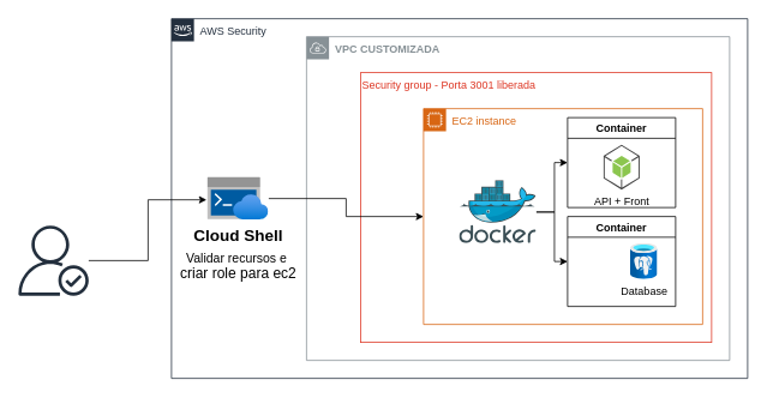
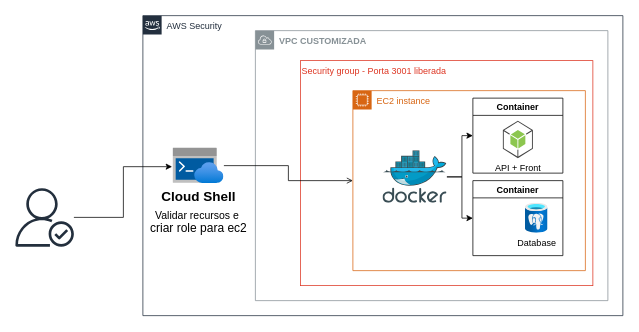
  <mxCell id="0" />
  <mxCell id="1" parent="0" />
  <mxCell id="2" value="AWS Security" style="points=[[0,0],[0.25,0],[0.5,0],[0.75,0],[1,0],[1,0.25],[1,0.5],[1,0.75],[1,1],[0.75,1],[0.5,1],[0.25,1],[0,1],[0,0.75],[0,0.5],[0,0.25]];outlineConnect=0;gradientColor=none;html=1;whiteSpace=wrap;fontSize=12;fontStyle=0;shape=mxgraph.aws4.group;grIcon=mxgraph.aws4.group_aws_cloud_alt;strokeColor=#232F3E;fillColor=none;verticalAlign=top;align=left;spacingLeft=30;fontColor=#232F3E;dashed=0;labelBackgroundColor=#ffffff;container=1;pointerEvents=0;collapsible=0;recursiveResize=0;" parent="1" vertex="1"><mxGeometry x="190" y="20" width="640" height="400" as="geometry" /></mxCell>
  <mxCell id="3" value="&lt;b&gt;&lt;font style=&quot;font-size: 18px;&quot;&gt;Cloud Shell&lt;/font&gt;&lt;/b&gt;" style="image;aspect=fixed;html=1;points=[];align=center;fontSize=12;image=img/lib/azure2/other/Azure_Cloud_Shell.svg;" vertex="1" parent="2"><mxGeometry x="40" y="176.4" width="68" height="47.2" as="geometry" /></mxCell>
  <mxCell id="4" value="&lt;font style=&quot;font-size: 14px;&quot;&gt;Validar recursos&amp;nbsp;&lt;/font&gt;&lt;font style=&quot;background-color: initial; font-size: 14px;&quot;&gt;e&amp;nbsp;&lt;/font&gt;&lt;div&gt;&lt;span style=&quot;background-color: initial; font-size: medium;&quot;&gt;criar role para ec2&lt;/span&gt;&lt;/div&gt;" style="text;html=1;align=center;verticalAlign=middle;resizable=0;points=[];autosize=1;strokeColor=none;fillColor=none;" vertex="1" parent="2"><mxGeometry x="-1" y="250" width="150" height="50" as="geometry" /></mxCell>
  <mxCell id="5" value="&lt;b&gt;VPC CUSTOMIZADA&lt;/b&gt;" style="sketch=0;outlineConnect=0;gradientColor=none;html=1;whiteSpace=wrap;fontSize=12;fontStyle=0;shape=mxgraph.aws4.group;grIcon=mxgraph.aws4.group_vpc;strokeColor=#879196;fillColor=none;verticalAlign=top;align=left;spacingLeft=30;fontColor=#879196;dashed=0;" vertex="1" parent="1"><mxGeometry x="340" y="40" width="470" height="360" as="geometry" /></mxCell>
  <mxCell id="6" value="Security group - Porta 3001 liberada" style="fillColor=none;strokeColor=#DD3522;verticalAlign=top;fontStyle=0;fontColor=#DD3522;whiteSpace=wrap;html=1;align=left;" vertex="1" parent="1"><mxGeometry x="400" y="80" width="390" height="300" as="geometry" /></mxCell>
  <mxCell id="7" value="EC2 instance" style="points=[[0,0],[0.25,0],[0.5,0],[0.75,0],[1,0],[1,0.25],[1,0.5],[1,0.75],[1,1],[0.75,1],[0.5,1],[0.25,1],[0,1],[0,0.75],[0,0.5],[0,0.25]];outlineConnect=0;gradientColor=none;html=1;whiteSpace=wrap;fontSize=12;fontStyle=0;container=1;pointerEvents=0;collapsible=0;recursiveResize=0;shape=mxgraph.aws4.group;grIcon=mxgraph.aws4.group_ec2_instance_contents;strokeColor=#D86613;fillColor=none;verticalAlign=top;align=left;spacingLeft=30;fontColor=#D86613;dashed=0;" vertex="1" parent="1"><mxGeometry x="470" y="120" width="310" height="240" as="geometry" /></mxCell>
  <mxCell id="8" value="Container" style="swimlane;" vertex="1" parent="7"><mxGeometry x="160" y="10" width="120" height="100" as="geometry" /></mxCell>
  <mxCell id="9" value="API + Front" style="outlineConnect=0;dashed=0;verticalLabelPosition=bottom;verticalAlign=top;align=center;html=1;shape=mxgraph.aws3.android;fillColor=#8CC64F;gradientColor=none;" vertex="1" parent="8"><mxGeometry x="40" y="30" width="40" height="50" as="geometry" /></mxCell>
  <mxCell id="10" style="edgeStyle=orthogonalEdgeStyle;rounded=0;orthogonalLoop=1;jettySize=auto;html=1;entryX=0;entryY=0.5;entryDx=0;entryDy=0;" edge="1" parent="7" source="11" target="8"><mxGeometry relative="1" as="geometry" /></mxCell>
  <mxCell id="11" value="" style="image;sketch=0;aspect=fixed;html=1;points=[];align=center;fontSize=12;image=img/lib/mscae/Docker.svg;" vertex="1" parent="7"><mxGeometry x="40" y="80" width="85.36" height="70" as="geometry" /></mxCell>
  <mxCell id="12" value="" style="sketch=0;outlineConnect=0;fontColor=#232F3E;gradientColor=none;fillColor=#232F3D;strokeColor=none;dashed=0;verticalLabelPosition=bottom;verticalAlign=top;align=center;html=1;fontSize=12;fontStyle=0;aspect=fixed;pointerEvents=1;shape=mxgraph.aws4.authenticated_user;" vertex="1" parent="1"><mxGeometry x="20" y="250" width="78" height="78" as="geometry" /></mxCell>
  <mxCell id="13" value="Container" style="swimlane;" vertex="1" parent="1"><mxGeometry x="630" y="240" width="120" height="100" as="geometry"><mxRectangle x="970" y="300" width="90" height="30" as="alternateBounds" /></mxGeometry></mxCell>
  <mxCell id="14" value="Database" style="image;aspect=fixed;html=1;points=[];align=center;fontSize=12;image=img/lib/azure2/databases/Azure_Database_PostgreSQL_Server.svg;" vertex="1" parent="13"><mxGeometry x="70" y="30" width="30" height="40" as="geometry" /></mxCell>
  <mxCell id="15" style="edgeStyle=orthogonalEdgeStyle;rounded=0;orthogonalLoop=1;jettySize=auto;html=1;entryX=0;entryY=0.5;entryDx=0;entryDy=0;" edge="1" parent="1" source="11" target="13"><mxGeometry relative="1" as="geometry" /></mxCell>
  <mxCell id="16" style="edgeStyle=orthogonalEdgeStyle;rounded=0;orthogonalLoop=1;jettySize=auto;html=1;entryX=-0.015;entryY=0.53;entryDx=0;entryDy=0;entryPerimeter=0;" edge="1" parent="1" source="12" target="3"><mxGeometry relative="1" as="geometry" /></mxCell>
- <mxCell id="17" style="edgeStyle=orthogonalEdgeStyle;rounded=0;orthogonalLoop=1;jettySize=auto;html=1;entryX=0;entryY=0.5;entryDx=0;entryDy=0;" edge="1" parent="1" source="3" target="7"><mxGeometry relative="1" as="geometry" /></mxCell>
+ <mxCell id="17" style="edgeStyle=orthogonalEdgeStyle;rounded=0;orthogonalLoop=1;jettySize=auto;html=1;entryX=0;entryY=0.5;entryDx=0;entryDy=0;endArrow=open;" edge="1" parent="1" source="3" target="7"><mxGeometry relative="1" as="geometry" /></mxCell>
